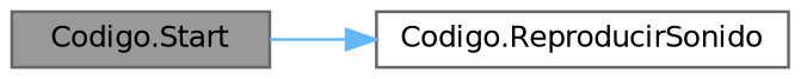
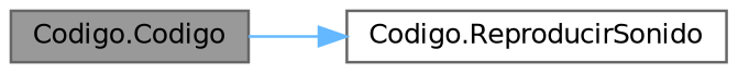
  digraph {
    rankdir=LR
    node [fontname=Helvetica fontsize=10 shape=box style=filled]
-   n1 [color=gray40 fillcolor=grey60 fontcolor=black height=0.2 label="Codigo.Start" width=0.4]
+   n1 [color=gray40 fillcolor=grey60 fontcolor=black height=0.2 label="Codigo.Codigo" width=0.4]
    n2 [color=grey40 fillcolor=white height=0.2 label="Codigo.ReproducirSonido" width=0.4]
    n1 -> n2 [color=steelblue1 fontname=Helvetica fontsize=10 labelfontname=Helvetica labelfontsize=10 style=solid]
  }
